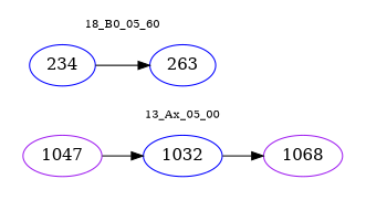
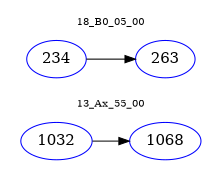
  digraph {
    rankdir=LR
    node [color=blue]
    edge [color=black]
-   n1 [color=purple label=1047]
    n2 [label=1032]
-   n3 [color=purple label=1068]
+   n3 [label=1068]
    n4 [label=234]
    n5 [label=263]
    subgraph cluster_1 {
      color=white
      fontsize=10
-     label="13_Ax_05_00"
-     n1
+     label="13_Ax_55_00"
      n2
      n3
    }
    subgraph cluster_2 {
      color=white
      fontsize=10
-     label="18_B0_05_60"
+     label="18_B0_05_00"
      n4
      n5
    }
-   n1 -> n2
    n2 -> n3
    n4 -> n5
  }
